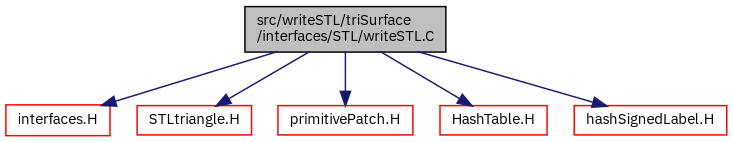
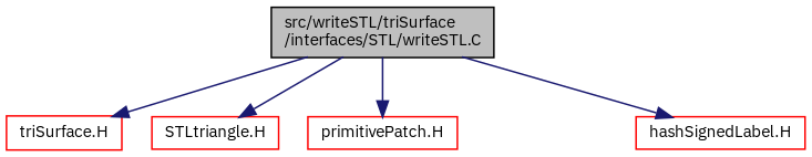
  digraph {
    fontname="IBM Plex Sans"
    node [color=red fontname="IBM Plex Sans" fontsize=10 shape=record]
    edge [color=midnightblue fontname="IBM Plex Sans" fontsize=10 labelfontname=FreeSans labelfontsize=10 style=solid]
    n1 [color=black fillcolor=grey75 fontcolor=black height=0.2 label="src/writeSTL/triSurface\l/interfaces/STL/writeSTL.C" style=filled width=0.4]
-   n2 [height=0.2 label="interfaces.H" width=0.4]
+   n2 [height=0.2 label="triSurface.H" width=0.4]
    n3 [height=0.2 label="STLtriangle.H" width=0.4]
    n4 [height=0.2 label="primitivePatch.H" width=0.4]
-   n5 [height=0.2 label="HashTable.H" width=0.4]
    n6 [height=0.2 label="hashSignedLabel.H" width=0.4]
    n1 -> n2
    n1 -> n3
    n1 -> n4
-   n1 -> n5
    n1 -> n6
  }
